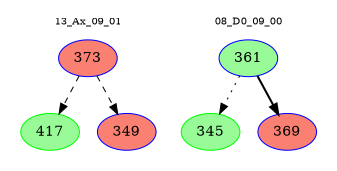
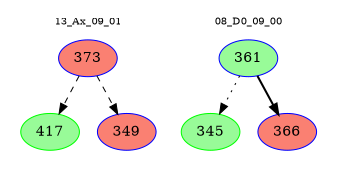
  digraph {
    node [color=blue fillcolor=salmon style=filled]
    edge [color=black style=dashed]
    n1 [label=373]
    n2 [color=green fillcolor=palegreen label=417]
    n3 [label=349]
    n4 [fillcolor=palegreen label=361]
    n5 [color=green fillcolor=palegreen label=345]
-   n6 [label=369]
+   n6 [label=366]
    subgraph cluster_1 {
      color=white
      fontsize=10
      label="13_Ax_09_01"
      n1
      n2
      n3
    }
    subgraph cluster_2 {
      color=white
      fontsize=10
      label="08_D0_09_00"
      n4
      n5
      n6
    }
    n1 -> n2
    n1 -> n3
    n4 -> n5 [style=dotted]
    n4 -> n6 [style=bold]
  }
